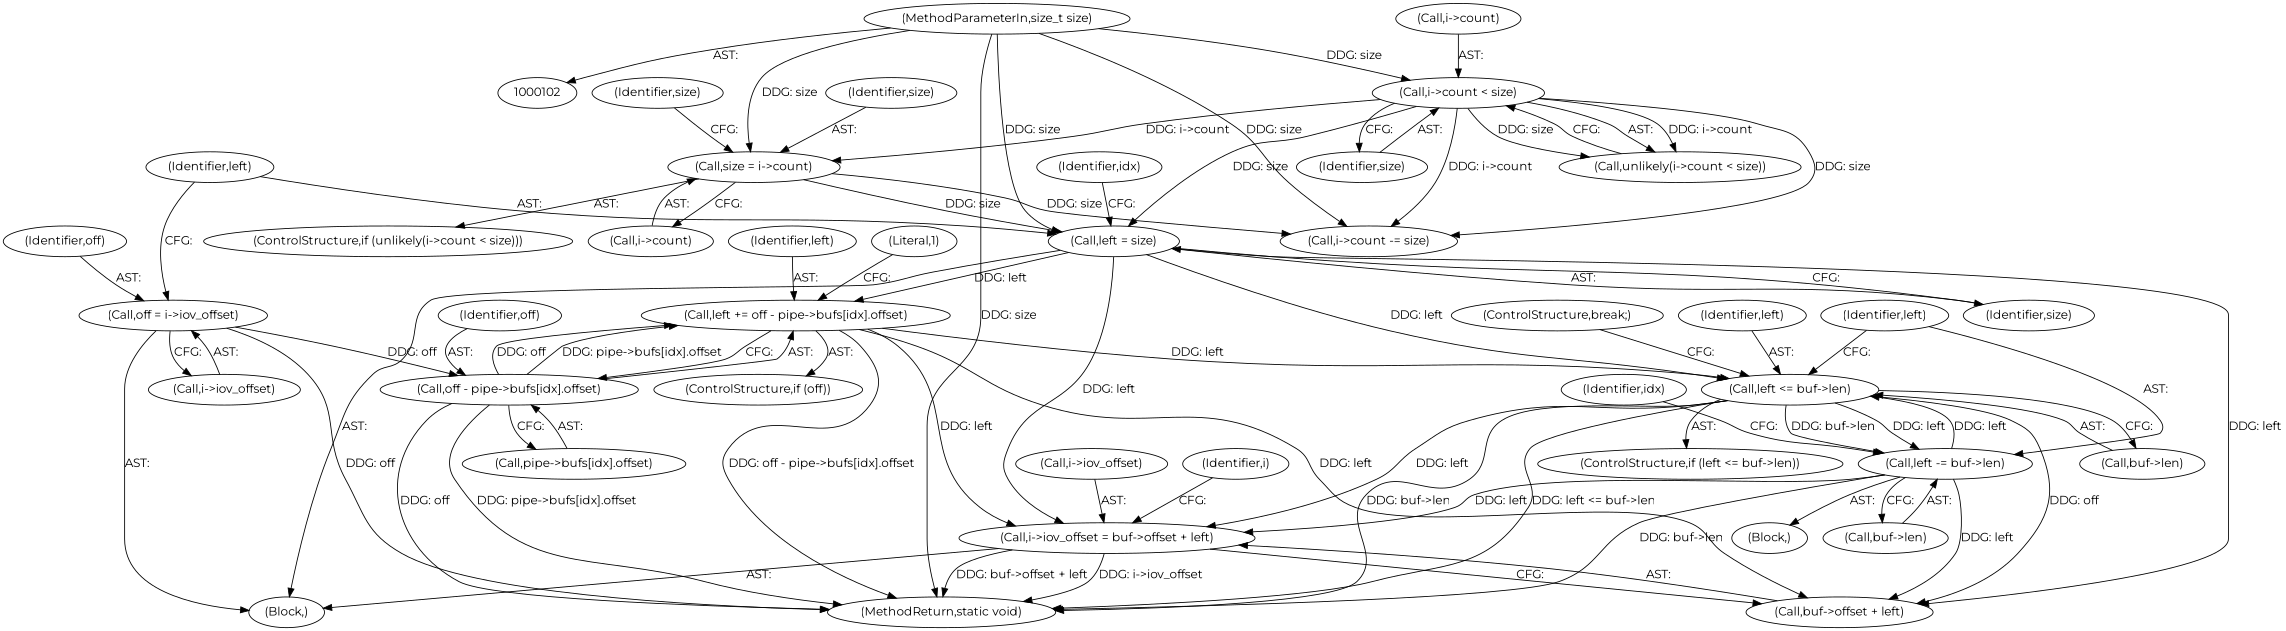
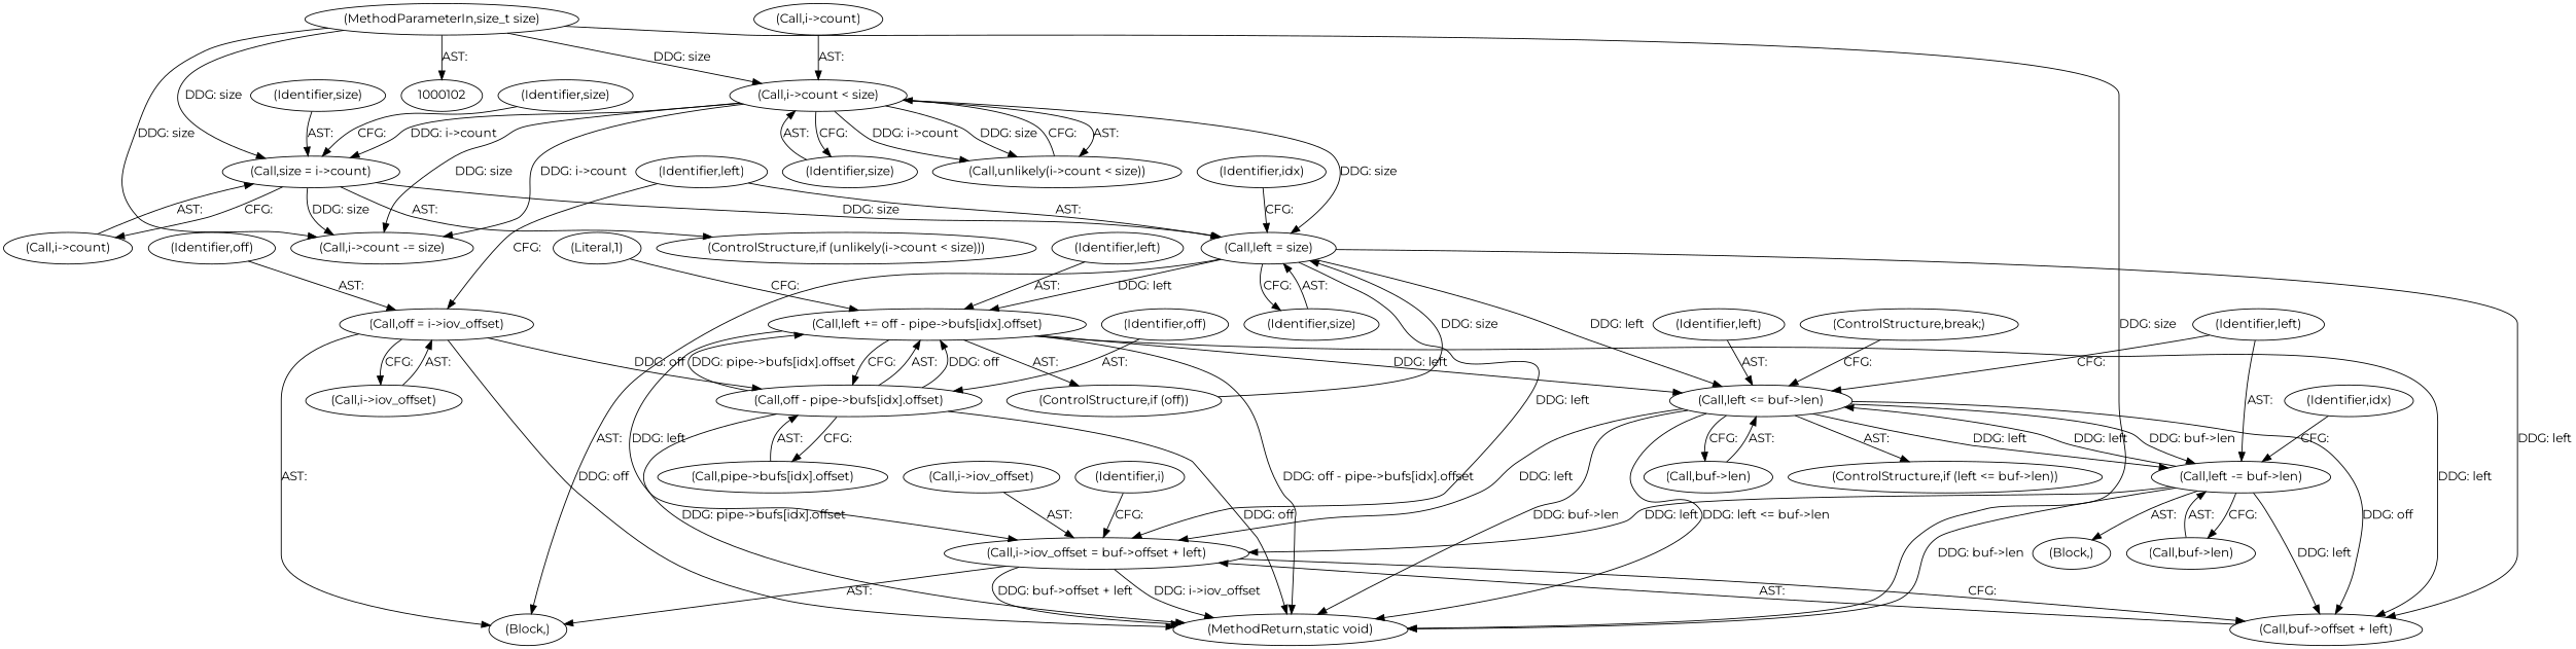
  digraph {
    fontname=Montserrat
    node [fontname=Montserrat]
    edge [fontname=Montserrat]
    n1 [label="(Call,i->iov_offset = buf->offset + left)"]
    n2 [label="(Block,)"]
    n3 [label="(Call,buf->offset + left)"]
    n4 [label="(MethodReturn,static void)"]
    n5 [label="(Call,left -= buf->len)"]
    n6 [label="(Call,left <= buf->len)"]
    n7 [label="(Call,buf->len)"]
    n8 [label="(Block,)"]
    n9 [label="(Call,buf->len)"]
    n10 [label="(ControlStructure,if (left <= buf->len))"]
    n11 [label="(Call,left = size)"]
    n12 [label="(Call,left += off - pipe->bufs[idx].offset)"]
    n13 [label="(Identifier,size)"]
    n14 [label="(Call,off - pipe->bufs[idx].offset)"]
    n15 [label="(ControlStructure,if (off))"]
    n16 [label="(Call,i->count < size)"]
    n17 [label="(Call,size = i->count)"]
    n18 [label="(Call,unlikely(i->count < size))"]
    n19 [label="(Identifier,size)"]
    n20 [label="(Call,i->count -= size)"]
    n21 [label="(ControlStructure,if (unlikely(i->count < size)))"]
    n22 [label="(Call,i->count)"]
    n23 [label="(MethodParameterIn,size_t size)"]
    1000102
    n25 [label="(Call,pipe->bufs[idx].offset)"]
    n26 [label="(Call,off = i->iov_offset)"]
    n27 [label="(Call,i->iov_offset)"]
    n28 [label="(Call,i->iov_offset)"]
    n29 [label="(Identifier,off)"]
    n30 [label="(Identifier,idx)"]
    n31 [label="(Identifier,size)"]
    n32 [label="(Identifier,left)"]
    n33 [label="(Identifier,left)"]
    n34 [label="(Identifier,size)"]
    n35 [label="(Identifier,off)"]
    n36 [label="(Identifier,i)"]
    n37 [label="(Call,i->count)"]
    n38 [label="(Identifier,left)"]
    n39 [label="(Identifier,left)"]
    n40 [label="(ControlStructure,break;)"]
    n41 [label="(Literal,1)"]
    n42 [label="(Identifier,idx)"]
    n1 -> n2 [label="AST: "]
    n1 -> n3 [label="CFG: "]
    n1 -> n4 [label="DDG: buf->offset + left"]
    n1 -> n4 [label="DDG: i->iov_offset"]
    n3 -> n1 [label="AST: "]
    n5 -> n1 [label="DDG: left"]
    n5 -> n3 [label="DDG: left"]
    n5 -> n4 [label="DDG: buf->len"]
    n5 -> n6 [label="DDG: left"]
    n5 -> n7 [label="CFG: "]
    n5 -> n8 [label="AST: "]
    n6 -> n1 [label="DDG: left"]
    n6 -> n3 [label="DDG: off"]
    n6 -> n4 [label="DDG: buf->len"]
    n6 -> n4 [label="DDG: left <= buf->len"]
    n6 -> n5 [label="DDG: buf->len"]
    n6 -> n5 [label="DDG: left"]
    n6 -> n9 [label="CFG: "]
    n6 -> n10 [label="AST: "]
    n7 -> n5 [label="AST: "]
    n9 -> n6 [label="AST: "]
    n11 -> n1 [label="DDG: left"]
    n11 -> n2 [label="AST: "]
    n11 -> n3 [label="DDG: left"]
    n11 -> n6 [label="DDG: left"]
    n11 -> n12 [label="DDG: left"]
    n11 -> n13 [label="CFG: "]
    n12 -> n1 [label="DDG: left"]
    n12 -> n3 [label="DDG: left"]
    n12 -> n4 [label="DDG: off - pipe->bufs[idx].offset"]
    n12 -> n6 [label="DDG: left"]
    n12 -> n14 [label="CFG: "]
    n12 -> n15 [label="AST: "]
    n13 -> n11 [label="AST: "]
    n14 -> n4 [label="DDG: off"]
    n14 -> n4 [label="DDG: pipe->bufs[idx].offset"]
    n14 -> n12 [label="AST: "]
    n14 -> n12 [label="DDG: off"]
    n14 -> n12 [label="DDG: pipe->bufs[idx].offset"]
    n14 -> n25 [label="CFG: "]
    n16 -> n11 [label="DDG: size"]
    n16 -> n17 [label="DDG: i->count"]
    n16 -> n18 [label="AST: "]
    n16 -> n18 [label="DDG: i->count"]
    n16 -> n18 [label="DDG: size"]
    n16 -> n19 [label="CFG: "]
    n16 -> n20 [label="DDG: size"]
    n16 -> n20 [label="DDG: i->count"]
    n17 -> n11 [label="DDG: size"]
    n17 -> n20 [label="DDG: size"]
    n17 -> n21 [label="AST: "]
    n17 -> n22 [label="CFG: "]
    n18 -> n16 [label="CFG: "]
    n19 -> n16 [label="AST: "]
    n22 -> n17 [label="AST: "]
    n23 -> n4 [label="DDG: size"]
-   n23 -> n11 [label="DDG: size"]
+   n15 -> n11 [label="DDG: size"]
    n23 -> n16 [label="DDG: size"]
    n23 -> n17 [label="DDG: size"]
    n23 -> n20 [label="DDG: size"]
    n23 -> 1000102 [label="AST: "]
    n25 -> n14 [label="AST: "]
    n26 -> n2 [label="AST: "]
    n26 -> n4 [label="DDG: off"]
    n26 -> n14 [label="DDG: off"]
    n26 -> n27 [label="CFG: "]
    n27 -> n26 [label="AST: "]
    n28 -> n1 [label="AST: "]
    n29 -> n26 [label="AST: "]
    n30 -> n11 [label="CFG: "]
    n31 -> n17 [label="AST: "]
    n32 -> n11 [label="AST: "]
    n32 -> n26 [label="CFG: "]
    n33 -> n12 [label="AST: "]
    n34 -> n17 [label="CFG: "]
    n35 -> n14 [label="AST: "]
    n36 -> n1 [label="CFG: "]
    n37 -> n16 [label="AST: "]
    n38 -> n5 [label="AST: "]
    n38 -> n6 [label="CFG: "]
    n39 -> n6 [label="AST: "]
    n40 -> n6 [label="CFG: "]
    n41 -> n12 [label="CFG: "]
    n42 -> n5 [label="CFG: "]
  }
